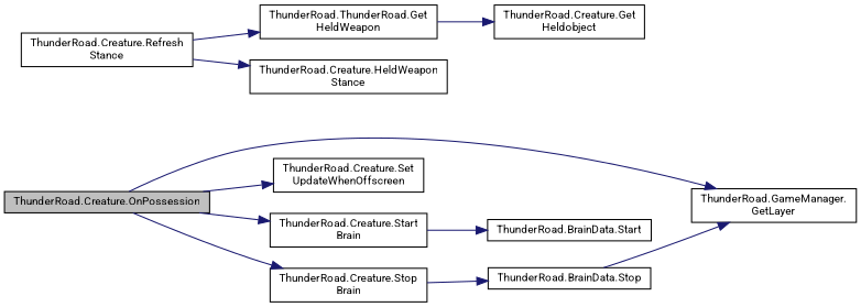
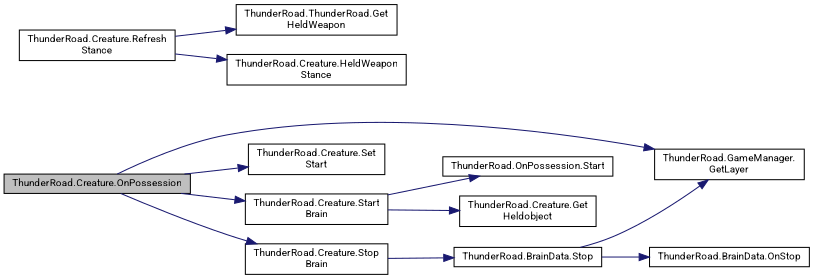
  digraph {
    fontname=Roboto
    rankdir=LR
    node [color=black fillcolor=white fontname=Roboto fontsize=10 shape=record style=filled]
    edge [color=midnightblue fontname=Roboto fontsize=10 labelfontname=Helvetica labelfontsize=10 style=solid]
    n1 [fillcolor=grey75 fontcolor=black height=0.2 label="ThunderRoad.Creature.OnPossession" width=0.4]
    n2 [height=0.2 label="ThunderRoad.GameManager.\lGetLayer" width=0.4]
-   n3 [height=0.2 label="ThunderRoad.Creature.Set\lUpdateWhenOffscreen" width=0.4]
+   n3 [height=0.2 label="ThunderRoad.Creature.Set\lStart" width=0.4]
    n4 [height=0.2 label="ThunderRoad.Creature.Start\lBrain" width=0.4]
    n5 [height=0.2 label="ThunderRoad.Creature.Stop\lBrain" width=0.4]
    n6 [height=0.2 label="ThunderRoad.Creature.Refresh\lStance" width=0.4]
    n7 [height=0.2 label="ThunderRoad.ThunderRoad.Get\lHeldWeapon" width=0.4]
    n8 [height=0.2 label="ThunderRoad.Creature.HeldWeapon\lStance" width=0.4]
-   n9 [height=0.2 label="ThunderRoad.BrainData.Start" width=0.4]
+   n9 [height=0.2 label="ThunderRoad.OnPossession.Start" width=0.4]
    n10 [height=0.2 label="ThunderRoad.BrainData.Stop" width=0.4]
    n11 [height=0.2 label="ThunderRoad.Creature.Get\lHeldobject" width=0.4]
+   n12 [height=0.2 label="ThunderRoad.BrainData.OnStop" width=0.4]
    n1 -> n2
    n1 -> n3
    n1 -> n4
    n1 -> n5
    n4 -> n9
    n5 -> n10
    n6 -> n7
    n6 -> n8
-   n7 -> n11
+   n4 -> n11
    n10 -> n2
+   n10 -> n12
  }
